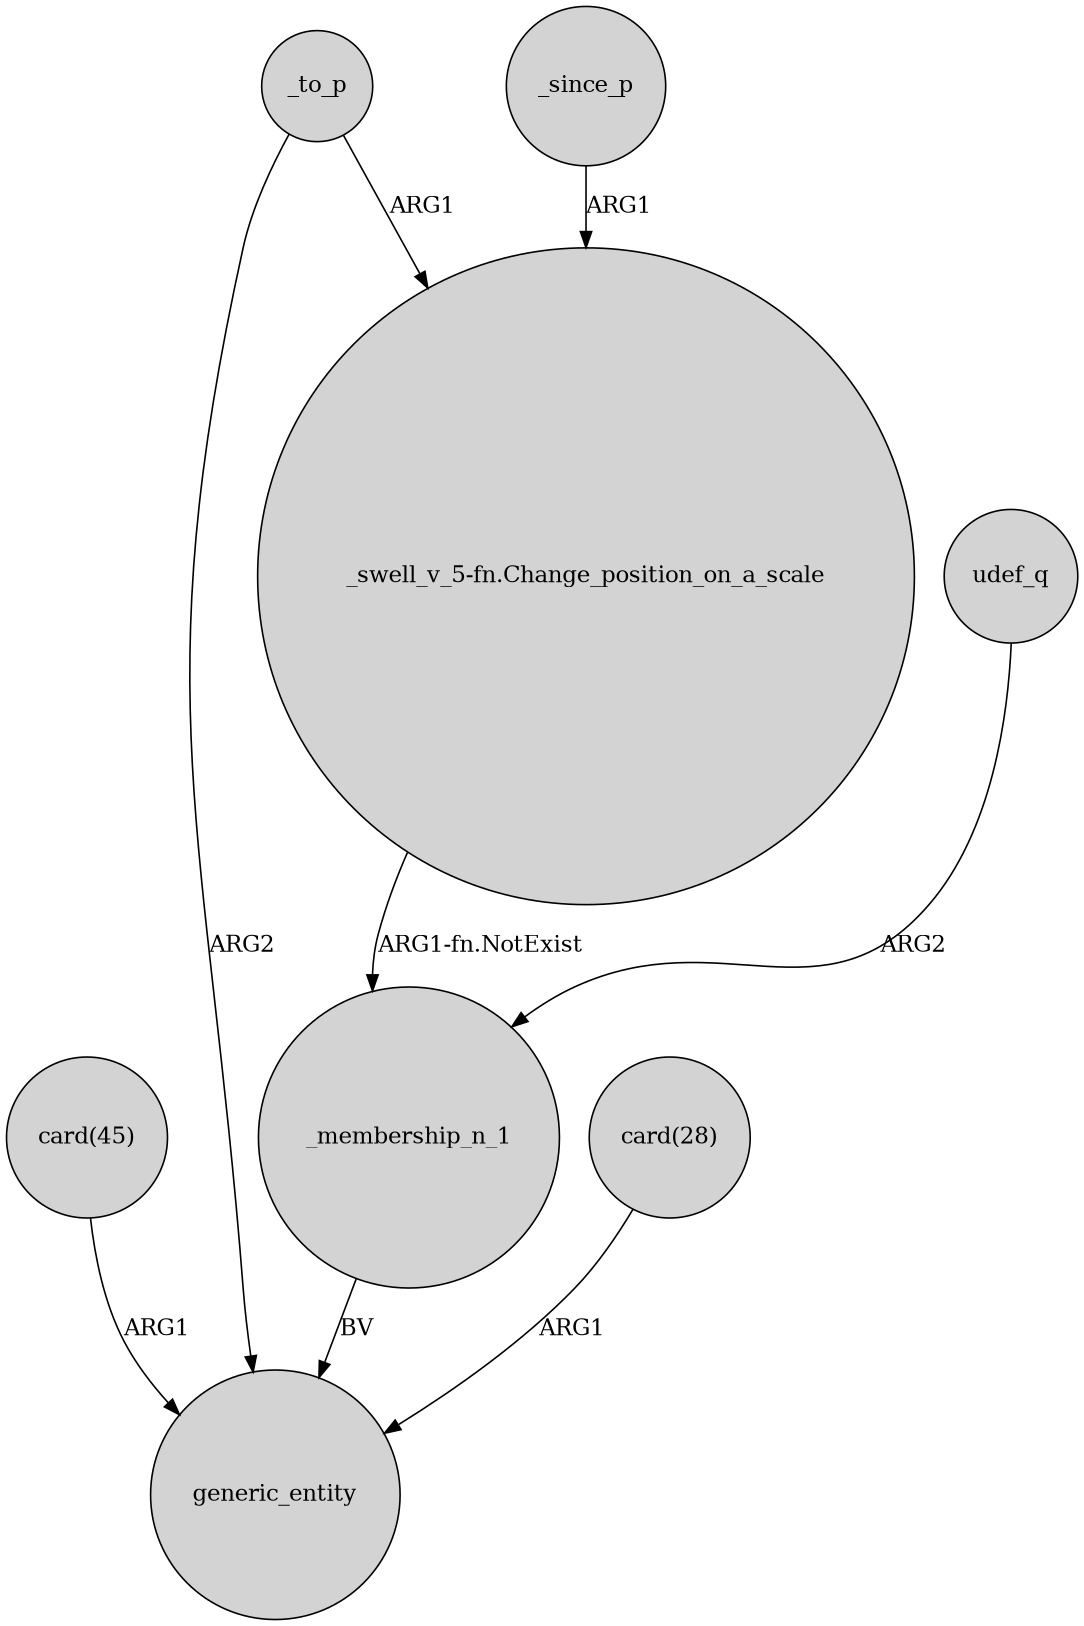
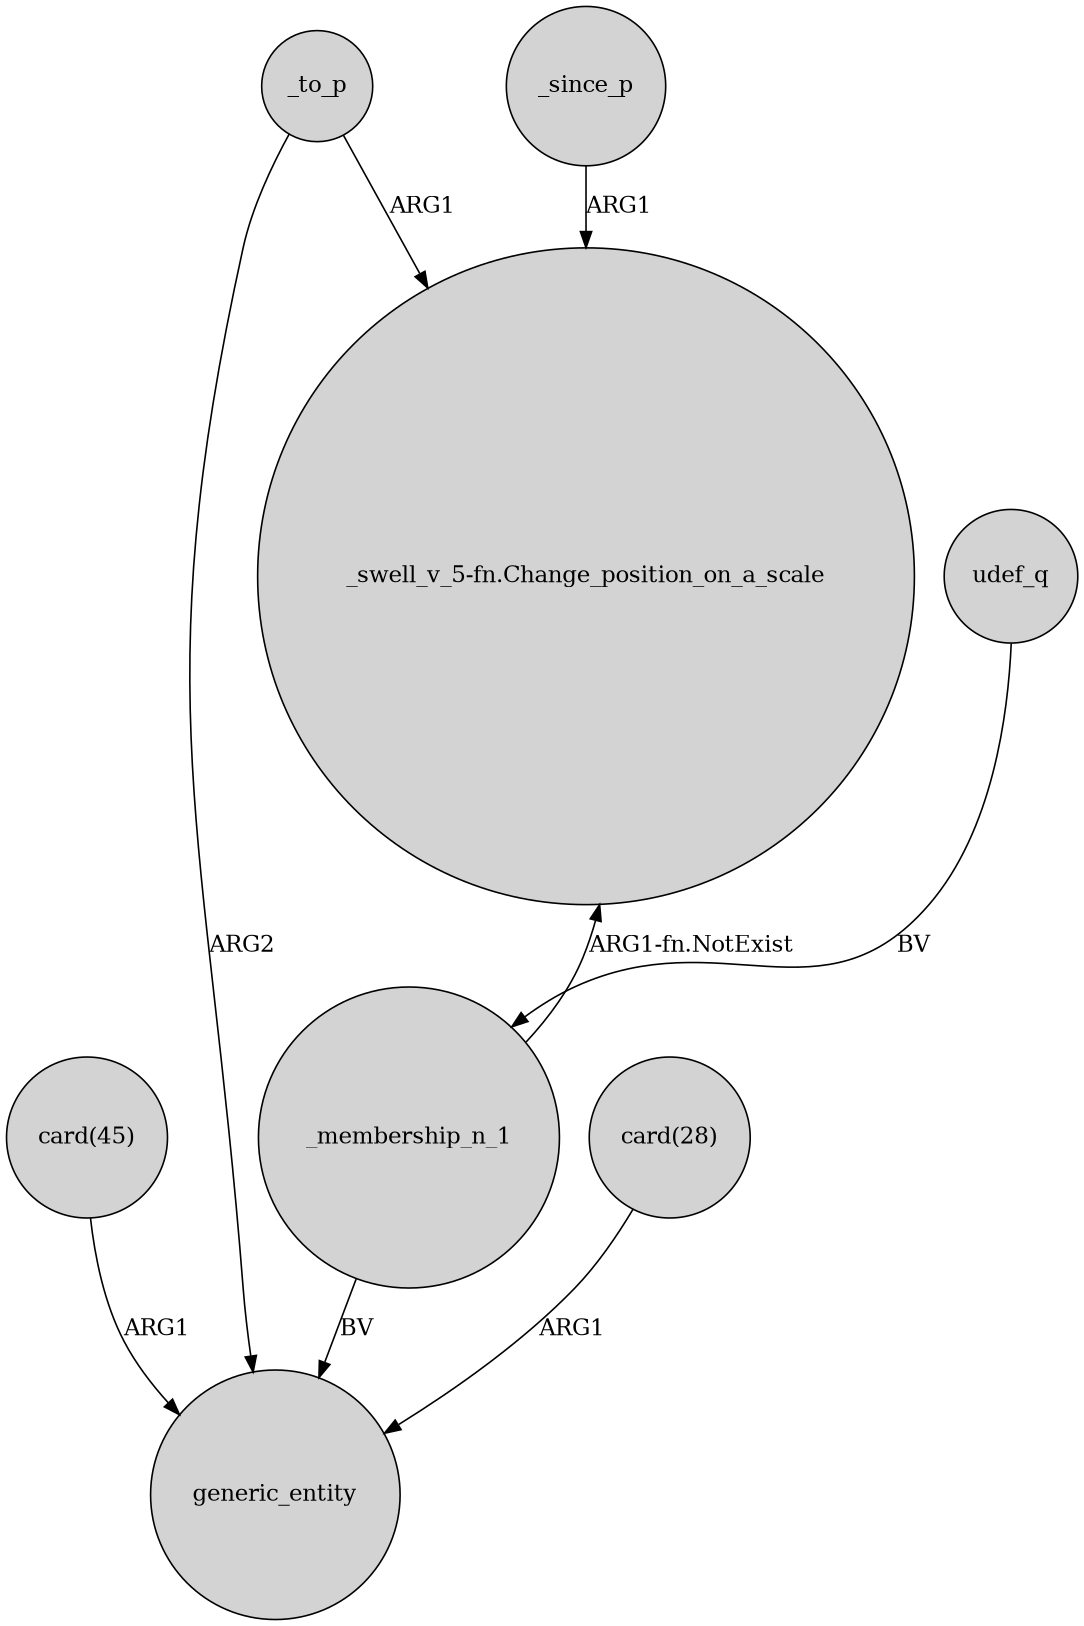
  digraph {
    node [shape=circle style=filled]
    n1 [label="_swell_v_5-fn.Change_position_on_a_scale"]
    _since_p
    _membership_n_1
    generic_entity
    n5 [label="card(45)"]
    udef_q
    _to_p
    n8 [label="card(28)"]
-   n1 -> _membership_n_1 [label="ARG1-fn.NotExist"]
+   _membership_n_1 -> n1 [label="ARG1-fn.NotExist"]
    _since_p -> n1 [label=ARG1]
    _membership_n_1 -> generic_entity [label=BV]
    n5 -> generic_entity [label=ARG1]
-   udef_q -> _membership_n_1 [label=ARG2]
+   udef_q -> _membership_n_1 [label=BV]
    _to_p -> n1 [label=ARG1]
    _to_p -> generic_entity [label=ARG2]
    n8 -> generic_entity [label=ARG1]
  }
